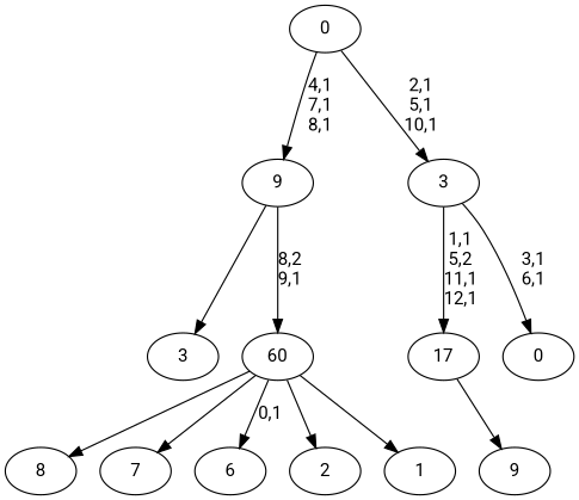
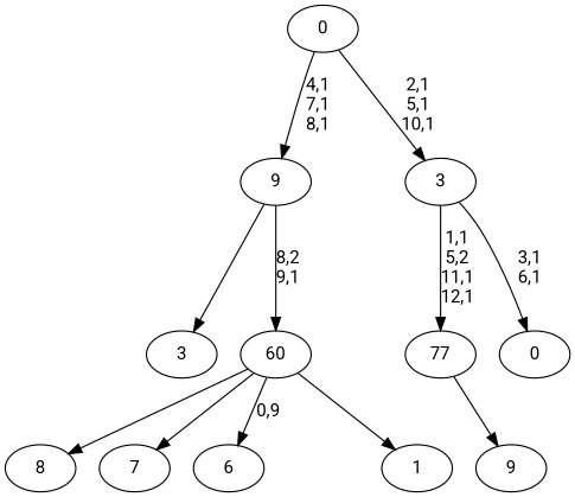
  digraph {
    fontname=Roboto
    node [fontname=Roboto]
    edge [fontname=Roboto]
    n1 [label=9]
    n2 [label=8]
    n3 [label=7]
    n4 [label=6]
-   17
+   17 [label=77]
    n6 [label=3]
-   n7 [label=2]
    n8 [label=1]
    n9 [label=60]
    9
    n11 [label=0]
    3
    0
    17 -> n1
    n9 -> n2
    n9 -> n3
-   n9 -> n4 [label="0,1"]
-   n9 -> n7
+   n9 -> n4 [label="0,9"]
    n9 -> n8
    9 -> n6
    9 -> n9 [label="8,2\n9,1"]
    3 -> 17 [label="1,1\n5,2\n11,1\n12,1"]
    3 -> n11 [label="3,1\n6,1"]
    0 -> 9 [label="4,1\n7,1\n8,1"]
    0 -> 3 [label="2,1\n5,1\n10,1"]
  }
